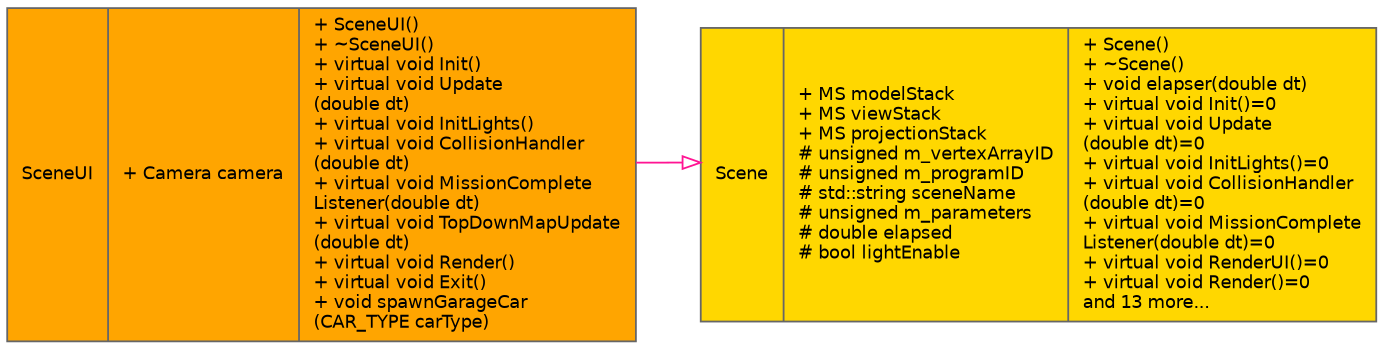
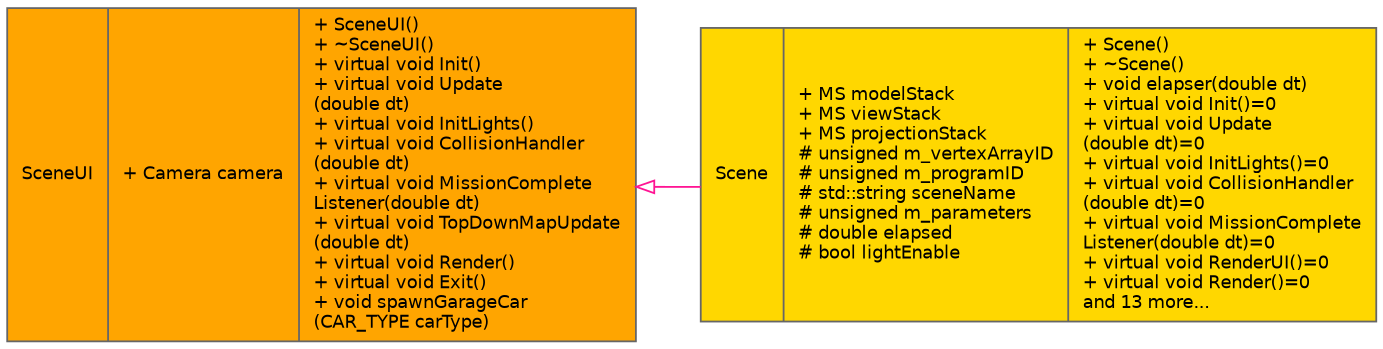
  digraph {
    rankdir=LR
    node [color=gray40 fontname=Helvetica fontsize=10 shape=record style=filled]
    n1 [fillcolor=orange fontcolor=black height=0.2 label="{SceneUI\n|+ Camera camera\l|+  SceneUI()\l+  ~SceneUI()\l+ virtual void Init()\l+ virtual void Update\l(double dt)\l+ virtual void InitLights()\l+ virtual void CollisionHandler\l(double dt)\l+ virtual void MissionComplete\lListener(double dt)\l+ virtual void TopDownMapUpdate\l(double dt)\l+ virtual void Render()\l+ virtual void Exit()\l+ void spawnGarageCar\l(CAR_TYPE carType)\l}" width=0.4]
    n2 [fillcolor=gold height=0.2 label="{Scene\n|+ MS modelStack\l+ MS viewStack\l+ MS projectionStack\l# unsigned m_vertexArrayID\l# unsigned m_programID\l# std::string sceneName\l# unsigned m_parameters\l# double elapsed\l# bool lightEnable\l|+  Scene()\l+  ~Scene()\l+ void elapser(double dt)\l+ virtual void Init()=0\l+ virtual void Update\l(double dt)=0\l+ virtual void InitLights()=0\l+ virtual void CollisionHandler\l(double dt)=0\l+ virtual void MissionComplete\lListener(double dt)=0\l+ virtual void RenderUI()=0\l+ virtual void Render()=0\land 13 more...\l}" width=0.4]
-   n2 -> n1 [arrowtail=onormal color=deeppink dir=back fontname=Helvetica fontsize=10 labelfontname=Helvetica labelfontsize=10 style=solid]
+   n1 -> n2 [arrowtail=onormal color=deeppink dir=back fontname=Helvetica fontsize=10 labelfontname=Helvetica labelfontsize=10 style=solid]
  }
